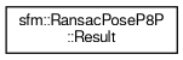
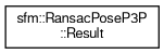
  digraph {
    rankdir=LR
-   n1 [color=black fillcolor=white fontname=FreeSans fontsize=10 height=0.2 label="sfm::RansacPoseP8P\l::Result" shape=record style=filled width=0.4]
+   n1 [color=black fillcolor=white fontname=FreeSans fontsize=10 height=0.2 label="sfm::RansacPoseP3P\l::Result" shape=record style=filled width=0.4]
  }
